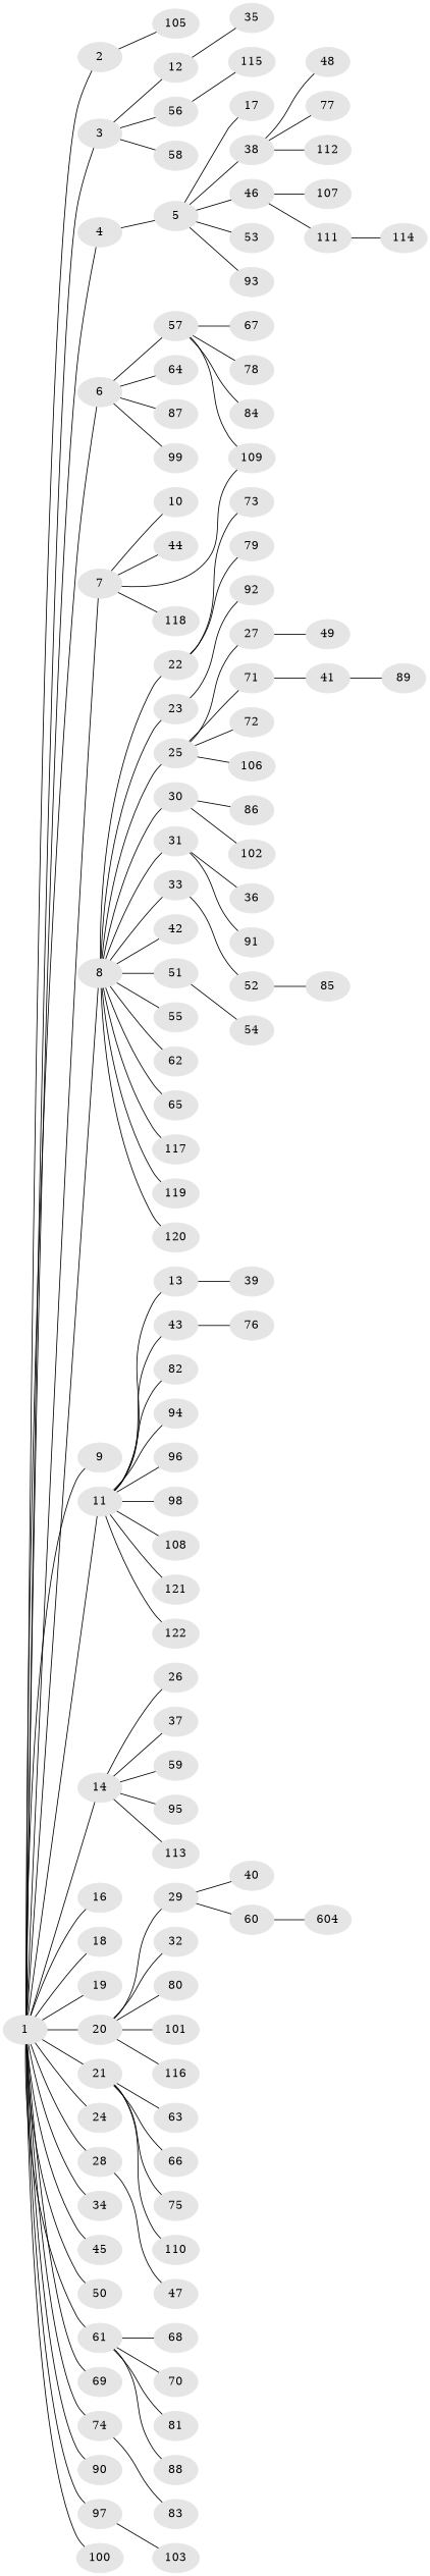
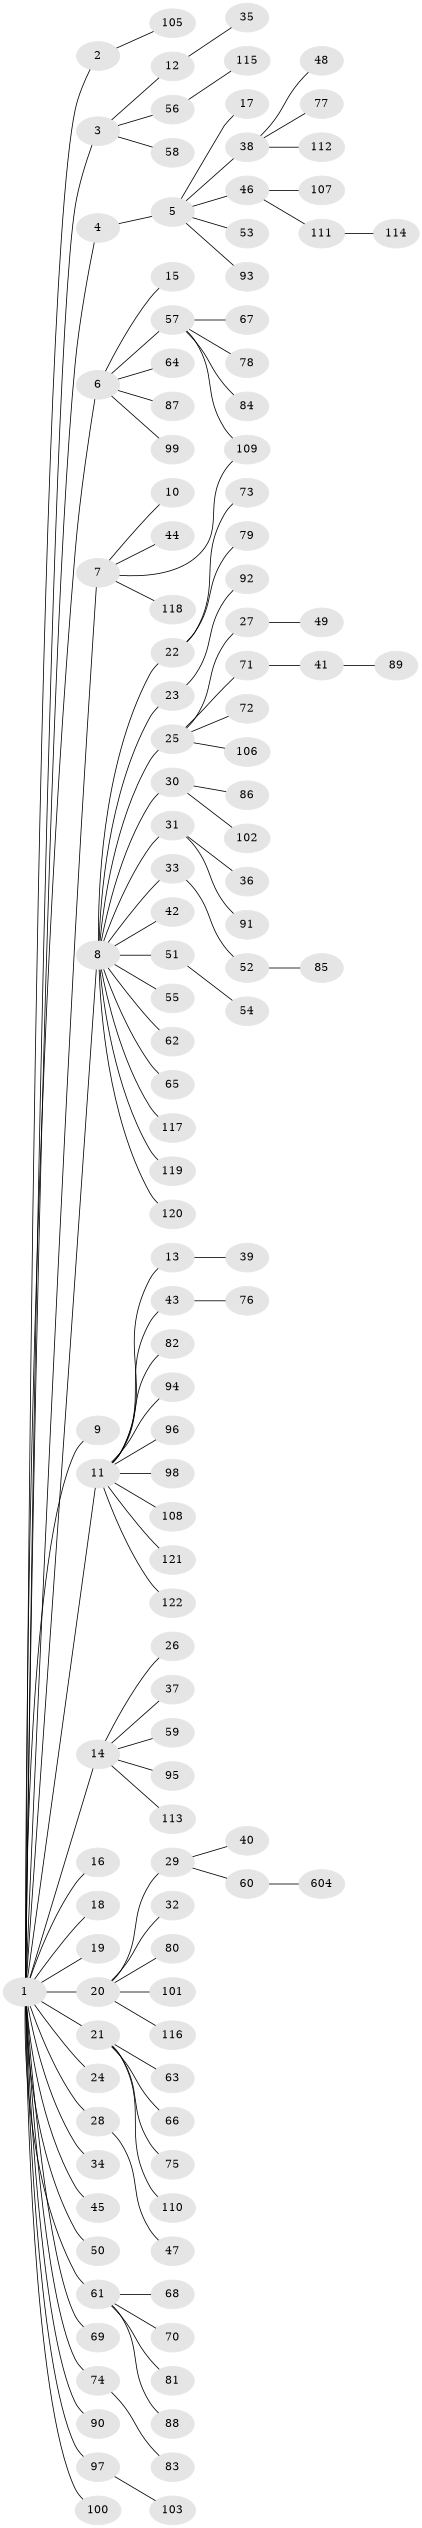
  graph {
    rankdir=LR
    node [color=gray90 style=filled]
    1
    2
    3
    4
    6
    7
    8
    9
    11
    14
    16
    18
    19
    20
    21
    24
    28
    34
    45
    50
    61
    69
    74
    90
    97
    100
    105
    12
    56
    58
    5
+   15
    57
    64
    87
    99
    10
    44
    109
    118
    22
    23
    25
    30
    31
    33
    42
    51
    55
    62
    65
    117
    119
    120
    13
    43
    82
    94
    96
    98
    108
    121
    122
    26
    37
    59
    95
    113
    29
    32
    80
    101
    116
    63
    66
    75
    110
    47
    68
    70
    81
    88
    83
    103
    35
    115
    17
    38
    46
    53
    93
    48
    77
    112
    107
    111
    67
    78
    84
    73
    79
    92
    27
    71
    72
    106
    86
    102
    36
    91
    52
    54
    39
    76
    40
    60
    49
    41
    89
    n120 [label=604]
    85
    114
    1 -- 2
    1 -- 3
    1 -- 4
    1 -- 6
    1 -- 7
    1 -- 8
    1 -- 9
    1 -- 11
    1 -- 14
    1 -- 16
    1 -- 18
    1 -- 19
    1 -- 20
    1 -- 21
    1 -- 24
    1 -- 28
    1 -- 34
    1 -- 45
    1 -- 50
    1 -- 61
    1 -- 69
    1 -- 74
    1 -- 90
    1 -- 97
    1 -- 100
    2 -- 105
    3 -- 12
    3 -- 56
    3 -- 58
    4 -- 5
+   6 -- 15
    6 -- 57
    6 -- 64
    6 -- 87
    6 -- 99
    7 -- 10
    7 -- 44
    7 -- 109
    7 -- 118
    8 -- 22
    8 -- 23
    8 -- 25
    8 -- 30
    8 -- 31
    8 -- 33
    8 -- 42
    8 -- 51
    8 -- 55
    8 -- 62
    8 -- 65
    8 -- 117
    8 -- 119
    8 -- 120
    11 -- 13
    11 -- 43
    11 -- 82
    11 -- 94
    11 -- 96
    11 -- 98
    11 -- 108
    11 -- 121
    11 -- 122
    14 -- 26
    14 -- 37
    14 -- 59
    14 -- 95
    14 -- 113
    20 -- 29
    20 -- 32
    20 -- 80
    20 -- 101
    20 -- 116
    21 -- 63
    21 -- 66
    21 -- 75
    21 -- 110
    28 -- 47
    61 -- 68
    61 -- 70
    61 -- 81
    61 -- 88
    74 -- 83
    97 -- 103
    12 -- 35
    56 -- 115
    5 -- 17
    5 -- 38
    5 -- 46
    5 -- 53
    5 -- 93
    57 -- 109
    57 -- 67
    57 -- 78
    57 -- 84
    22 -- 73
    22 -- 79
    23 -- 92
    25 -- 27
    25 -- 71
    25 -- 72
    25 -- 106
    30 -- 86
    30 -- 102
    31 -- 36
    31 -- 91
    33 -- 52
    51 -- 54
    13 -- 39
    43 -- 76
    29 -- 40
    29 -- 60
    38 -- 48
    38 -- 77
    38 -- 112
    46 -- 107
    46 -- 111
    111 -- 114
    27 -- 49
    71 -- 41
    52 -- 85
    60 -- n120
    41 -- 89
  }
